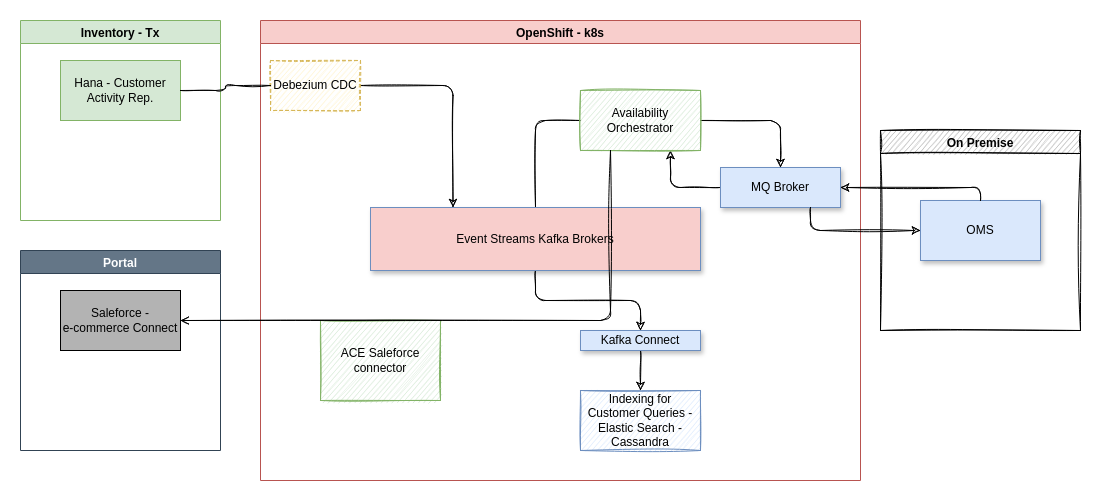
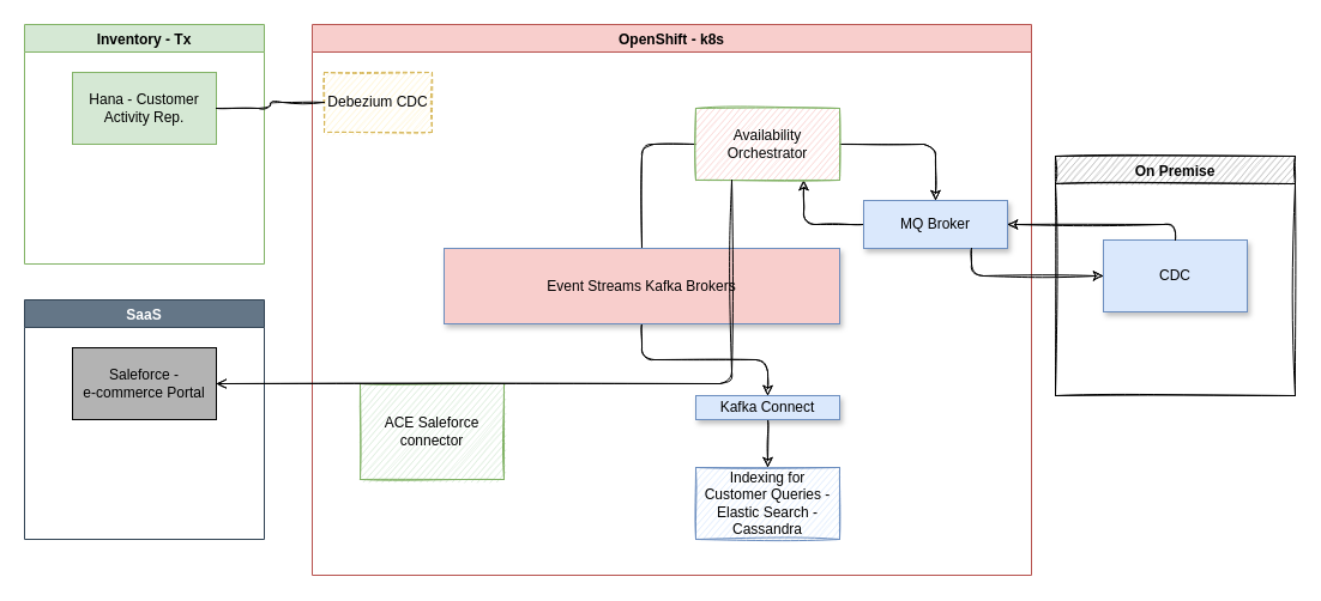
  <mxCell id="0" />
  <mxCell id="1" parent="0" />
  <mxCell id="2" value="Inventory - Tx" style="swimlane;fillColor=#d5e8d4;strokeColor=#82b366;" vertex="1" parent="1"><mxGeometry x="20" y="20" width="200" height="200" as="geometry" /></mxCell>
  <mxCell id="3" value="Hana - Customer Activity Rep." style="rounded=0;whiteSpace=wrap;html=1;fillColor=#d5e8d4;strokeColor=#82b366;" vertex="1" parent="2"><mxGeometry x="40" y="40" width="120" height="60" as="geometry" /></mxCell>
- <mxCell id="4" value="Portal" style="swimlane;fillColor=#647687;strokeColor=#314354;fontColor=#ffffff;" vertex="1" parent="1"><mxGeometry x="20" y="250" width="200" height="200" as="geometry" /></mxCell>
- <mxCell id="5" value="Saleforce - &lt;br&gt;e-commerce Connect" style="rounded=0;whiteSpace=wrap;html=1;fillColor=#B3B3B3;" vertex="1" parent="4"><mxGeometry x="40" y="40" width="120" height="60" as="geometry" /></mxCell>
+ <mxCell id="4" value="SaaS" style="swimlane;fillColor=#647687;strokeColor=#314354;fontColor=#ffffff;" vertex="1" parent="1"><mxGeometry x="20" y="250" width="200" height="200" as="geometry" /></mxCell>
+ <mxCell id="5" value="Saleforce - &lt;br&gt;e-commerce Portal" style="rounded=0;whiteSpace=wrap;html=1;fillColor=#B3B3B3;" vertex="1" parent="4"><mxGeometry x="40" y="40" width="120" height="60" as="geometry" /></mxCell>
  <mxCell id="6" value="OpenShift - k8s" style="swimlane;fillColor=#f8cecc;strokeColor=#b85450;" vertex="1" parent="1"><mxGeometry x="260" y="20" width="600" height="460" as="geometry" /></mxCell>
  <mxCell id="7" style="edgeStyle=orthogonalEdgeStyle;sketch=1;html=1;exitX=0.5;exitY=0;exitDx=0;exitDy=0;entryX=0;entryY=0.5;entryDx=0;entryDy=0;endArrow=none;" edge="1" parent="6" source="9" target="18"><mxGeometry relative="1" as="geometry" /></mxCell>
  <mxCell id="8" style="edgeStyle=orthogonalEdgeStyle;sketch=1;html=1;entryX=0.5;entryY=0;entryDx=0;entryDy=0;" edge="1" parent="6" source="9" target="14"><mxGeometry relative="1" as="geometry" /></mxCell>
  <mxCell id="9" value="Event Streams Kafka Brokers" style="rounded=0;whiteSpace=wrap;html=1;fillColor=#f8cecc;strokeColor=#6c8ebf;shadow=1;sketch=0;" vertex="1" parent="6"><mxGeometry x="110" y="187" width="330" height="63" as="geometry" /></mxCell>
- <mxCell id="10" style="edgeStyle=orthogonalEdgeStyle;sketch=1;html=1;entryX=0.25;entryY=0;entryDx=0;entryDy=0;" edge="1" parent="6" source="11" target="9"><mxGeometry relative="1" as="geometry" /></mxCell>
  <mxCell id="11" value="Debezium CDC" style="rounded=0;whiteSpace=wrap;html=1;fillColor=#fff2cc;strokeColor=#d6b656;shadow=0;sketch=1;dashed=1;" vertex="1" parent="6"><mxGeometry x="10" y="40" width="90" height="50" as="geometry" /></mxCell>
  <mxCell id="12" value="Indexing for Customer Queries - Elastic Search - Cassandra" style="rounded=0;whiteSpace=wrap;html=1;fillColor=#dae8fc;strokeColor=#6c8ebf;shadow=0;sketch=1;" vertex="1" parent="6"><mxGeometry x="320" y="370" width="120" height="60" as="geometry" /></mxCell>
  <mxCell id="13" style="edgeStyle=orthogonalEdgeStyle;sketch=1;html=1;entryX=0.5;entryY=0;entryDx=0;entryDy=0;" edge="1" parent="6" source="14" target="12"><mxGeometry relative="1" as="geometry" /></mxCell>
  <mxCell id="14" value="Kafka Connect" style="rounded=0;whiteSpace=wrap;html=1;fillColor=#dae8fc;strokeColor=#6c8ebf;shadow=1;sketch=0;" vertex="1" parent="6"><mxGeometry x="320" y="310" width="120" height="20" as="geometry" /></mxCell>
  <mxCell id="15" style="edgeStyle=orthogonalEdgeStyle;sketch=1;html=1;entryX=0.75;entryY=1;entryDx=0;entryDy=0;" edge="1" parent="6" source="16" target="18"><mxGeometry relative="1" as="geometry" /></mxCell>
  <mxCell id="16" value="MQ Broker" style="rounded=0;whiteSpace=wrap;html=1;fillColor=#dae8fc;strokeColor=#6c8ebf;shadow=1;sketch=0;" vertex="1" parent="6"><mxGeometry x="460" y="147" width="120" height="40" as="geometry" /></mxCell>
  <mxCell id="17" style="edgeStyle=orthogonalEdgeStyle;sketch=1;html=1;exitX=1;exitY=0.5;exitDx=0;exitDy=0;entryX=0.5;entryY=0;entryDx=0;entryDy=0;" edge="1" parent="6" source="18" target="16"><mxGeometry relative="1" as="geometry" /></mxCell>
- <mxCell id="18" value="Availability Orchestrator" style="rounded=0;whiteSpace=wrap;html=1;shadow=0;sketch=1;fillColor=#d5e8d4;strokeColor=#82b366;" vertex="1" parent="6"><mxGeometry x="320" y="70" width="120" height="60" as="geometry" /></mxCell>
- <mxCell id="19" value="ACE Saleforce connector" style="rounded=0;whiteSpace=wrap;html=1;shadow=0;sketch=1;fillColor=#d5e8d4;strokeColor=#82b366;" vertex="1" parent="6"><mxGeometry x="60" y="300" width="120" height="80" as="geometry" /></mxCell>
+ <mxCell id="18" value="Availability Orchestrator" style="rounded=0;whiteSpace=wrap;html=1;shadow=0;sketch=1;fillColor=#f8cecc;strokeColor=#82b366;" vertex="1" parent="6"><mxGeometry x="320" y="70" width="120" height="60" as="geometry" /></mxCell>
+ <mxCell id="19" value="ACE Saleforce connector" style="rounded=0;whiteSpace=wrap;html=1;shadow=0;sketch=1;fillColor=#d5e8d4;strokeColor=#82b366;" vertex="1" parent="6"><mxGeometry x="40" y="300" width="120" height="80" as="geometry" /></mxCell>
  <mxCell id="20" value="On Premise" style="swimlane;shadow=0;sketch=1;fillColor=#B3B3B3;" vertex="1" parent="1"><mxGeometry x="880" y="130" width="200" height="200" as="geometry" /></mxCell>
- <mxCell id="21" value="OMS" style="rounded=0;whiteSpace=wrap;html=1;fillColor=#dae8fc;strokeColor=#6c8ebf;shadow=1;sketch=0;" vertex="1" parent="20"><mxGeometry x="40" y="70" width="120" height="60" as="geometry" /></mxCell>
+ <mxCell id="21" value="CDC" style="rounded=0;whiteSpace=wrap;html=1;fillColor=#dae8fc;strokeColor=#6c8ebf;shadow=1;sketch=0;" vertex="1" parent="20"><mxGeometry x="40" y="70" width="120" height="60" as="geometry" /></mxCell>
  <mxCell id="22" style="edgeStyle=orthogonalEdgeStyle;html=1;entryX=0;entryY=0.5;entryDx=0;entryDy=0;sketch=1;endArrow=none;" edge="1" parent="1" source="3" target="11"><mxGeometry relative="1" as="geometry" /></mxCell>
  <mxCell id="23" style="edgeStyle=orthogonalEdgeStyle;sketch=1;html=1;exitX=0.75;exitY=1;exitDx=0;exitDy=0;" edge="1" parent="1" source="16" target="21"><mxGeometry relative="1" as="geometry" /></mxCell>
  <mxCell id="24" style="edgeStyle=orthogonalEdgeStyle;sketch=1;html=1;entryX=1;entryY=0.5;entryDx=0;entryDy=0;exitX=0.5;exitY=0;exitDx=0;exitDy=0;" edge="1" parent="1" source="21" target="16"><mxGeometry relative="1" as="geometry" /></mxCell>
  <mxCell id="25" style="edgeStyle=orthogonalEdgeStyle;sketch=1;html=1;entryX=1;entryY=0.5;entryDx=0;entryDy=0;exitX=0.25;exitY=1;exitDx=0;exitDy=0;endArrow=open;" edge="1" parent="1" source="18" target="5"><mxGeometry relative="1" as="geometry" /></mxCell>
